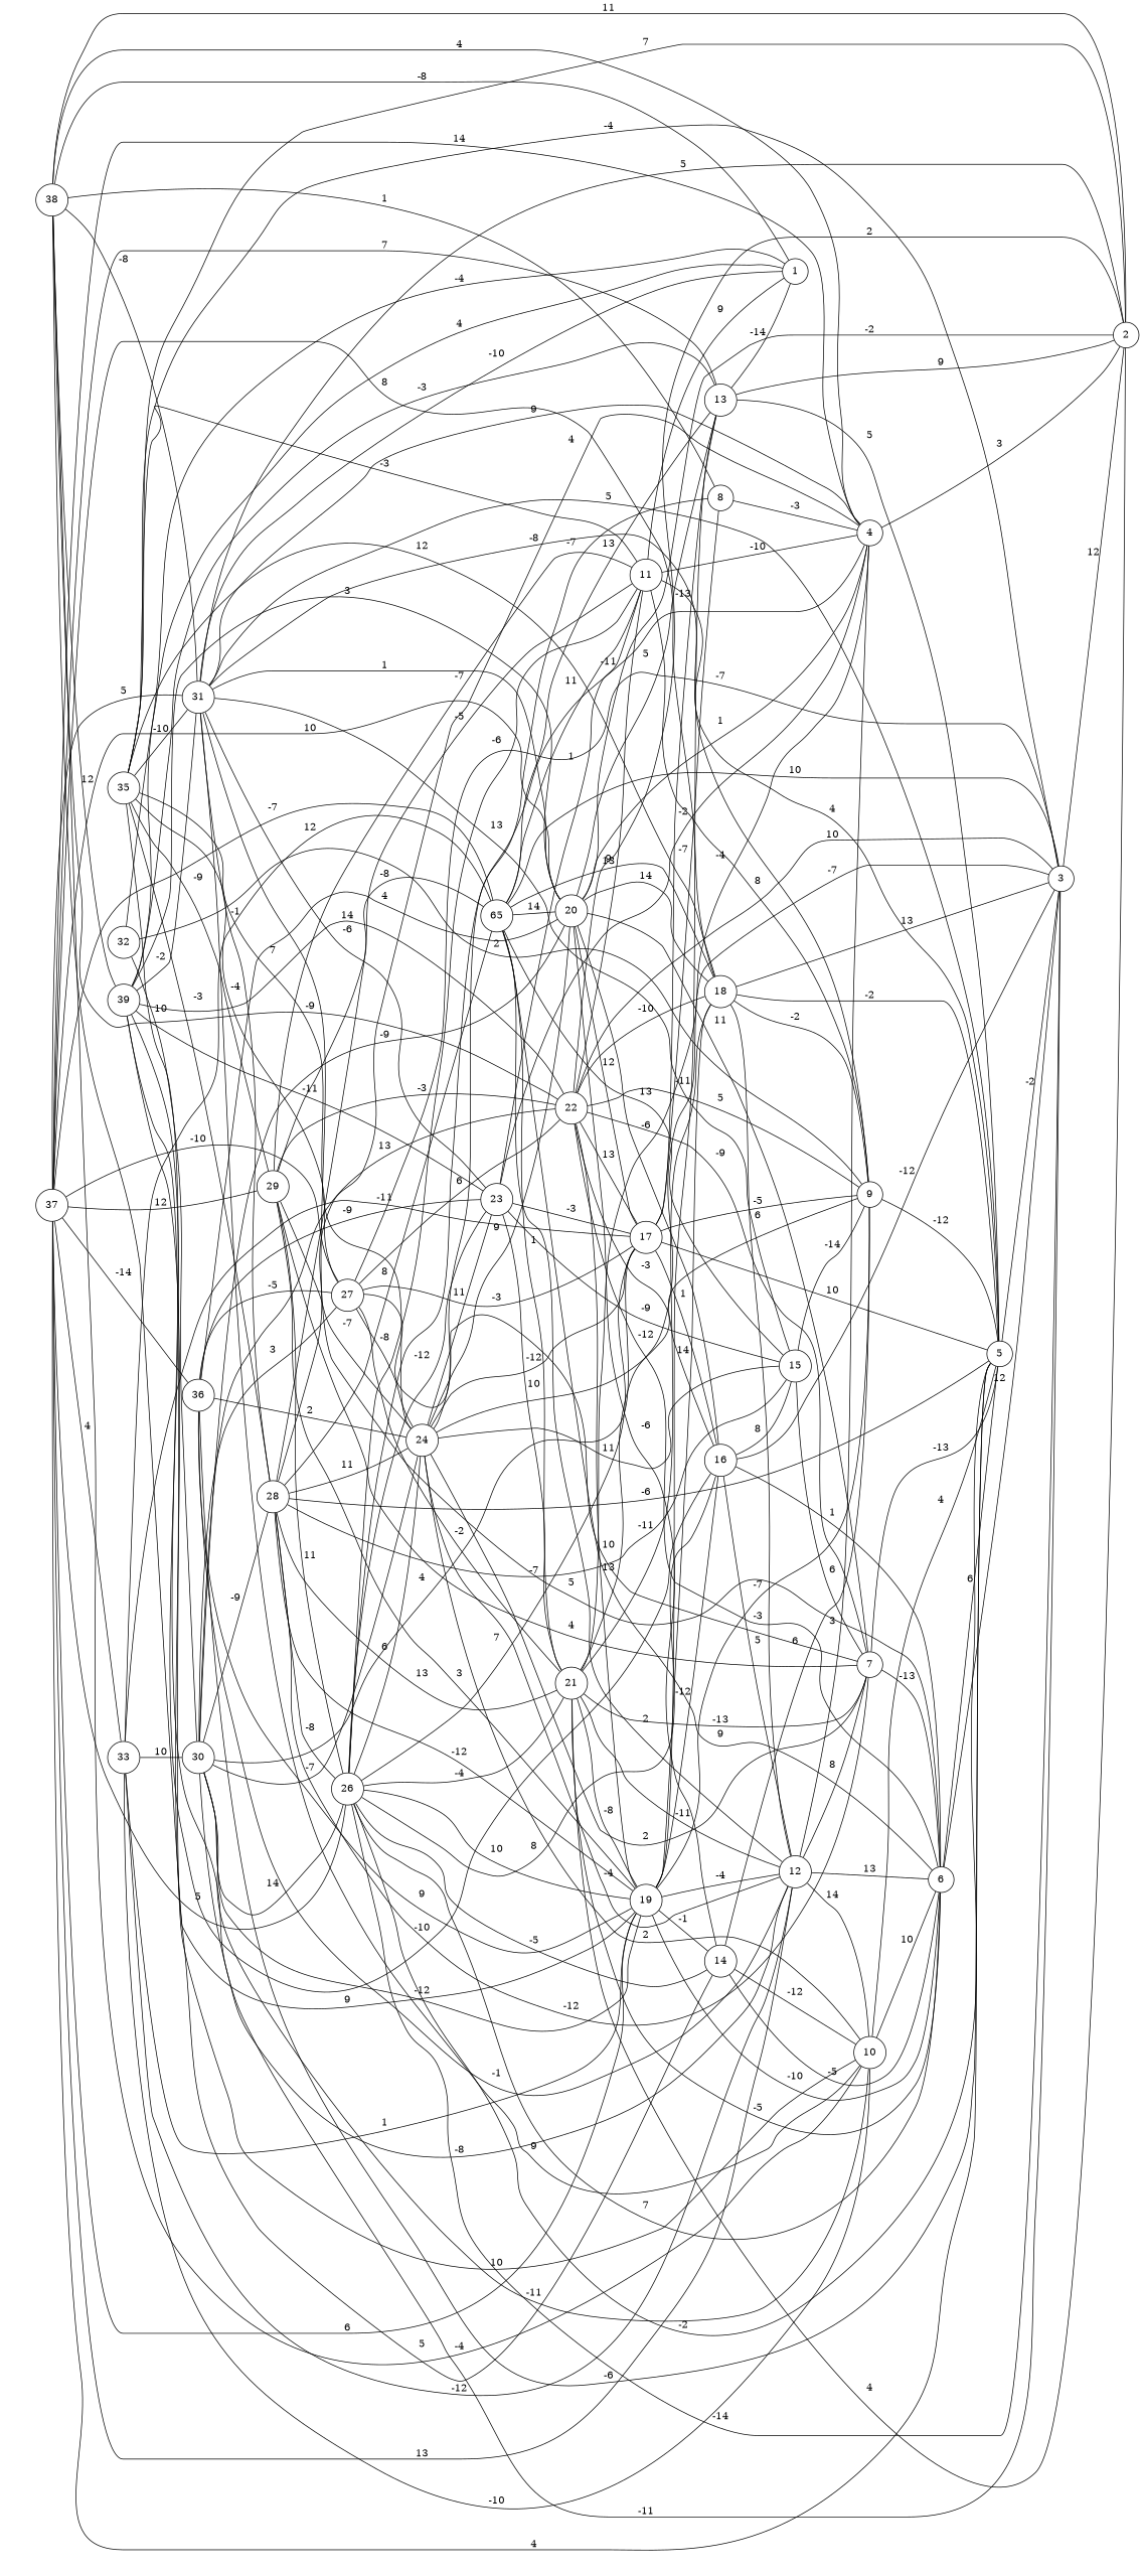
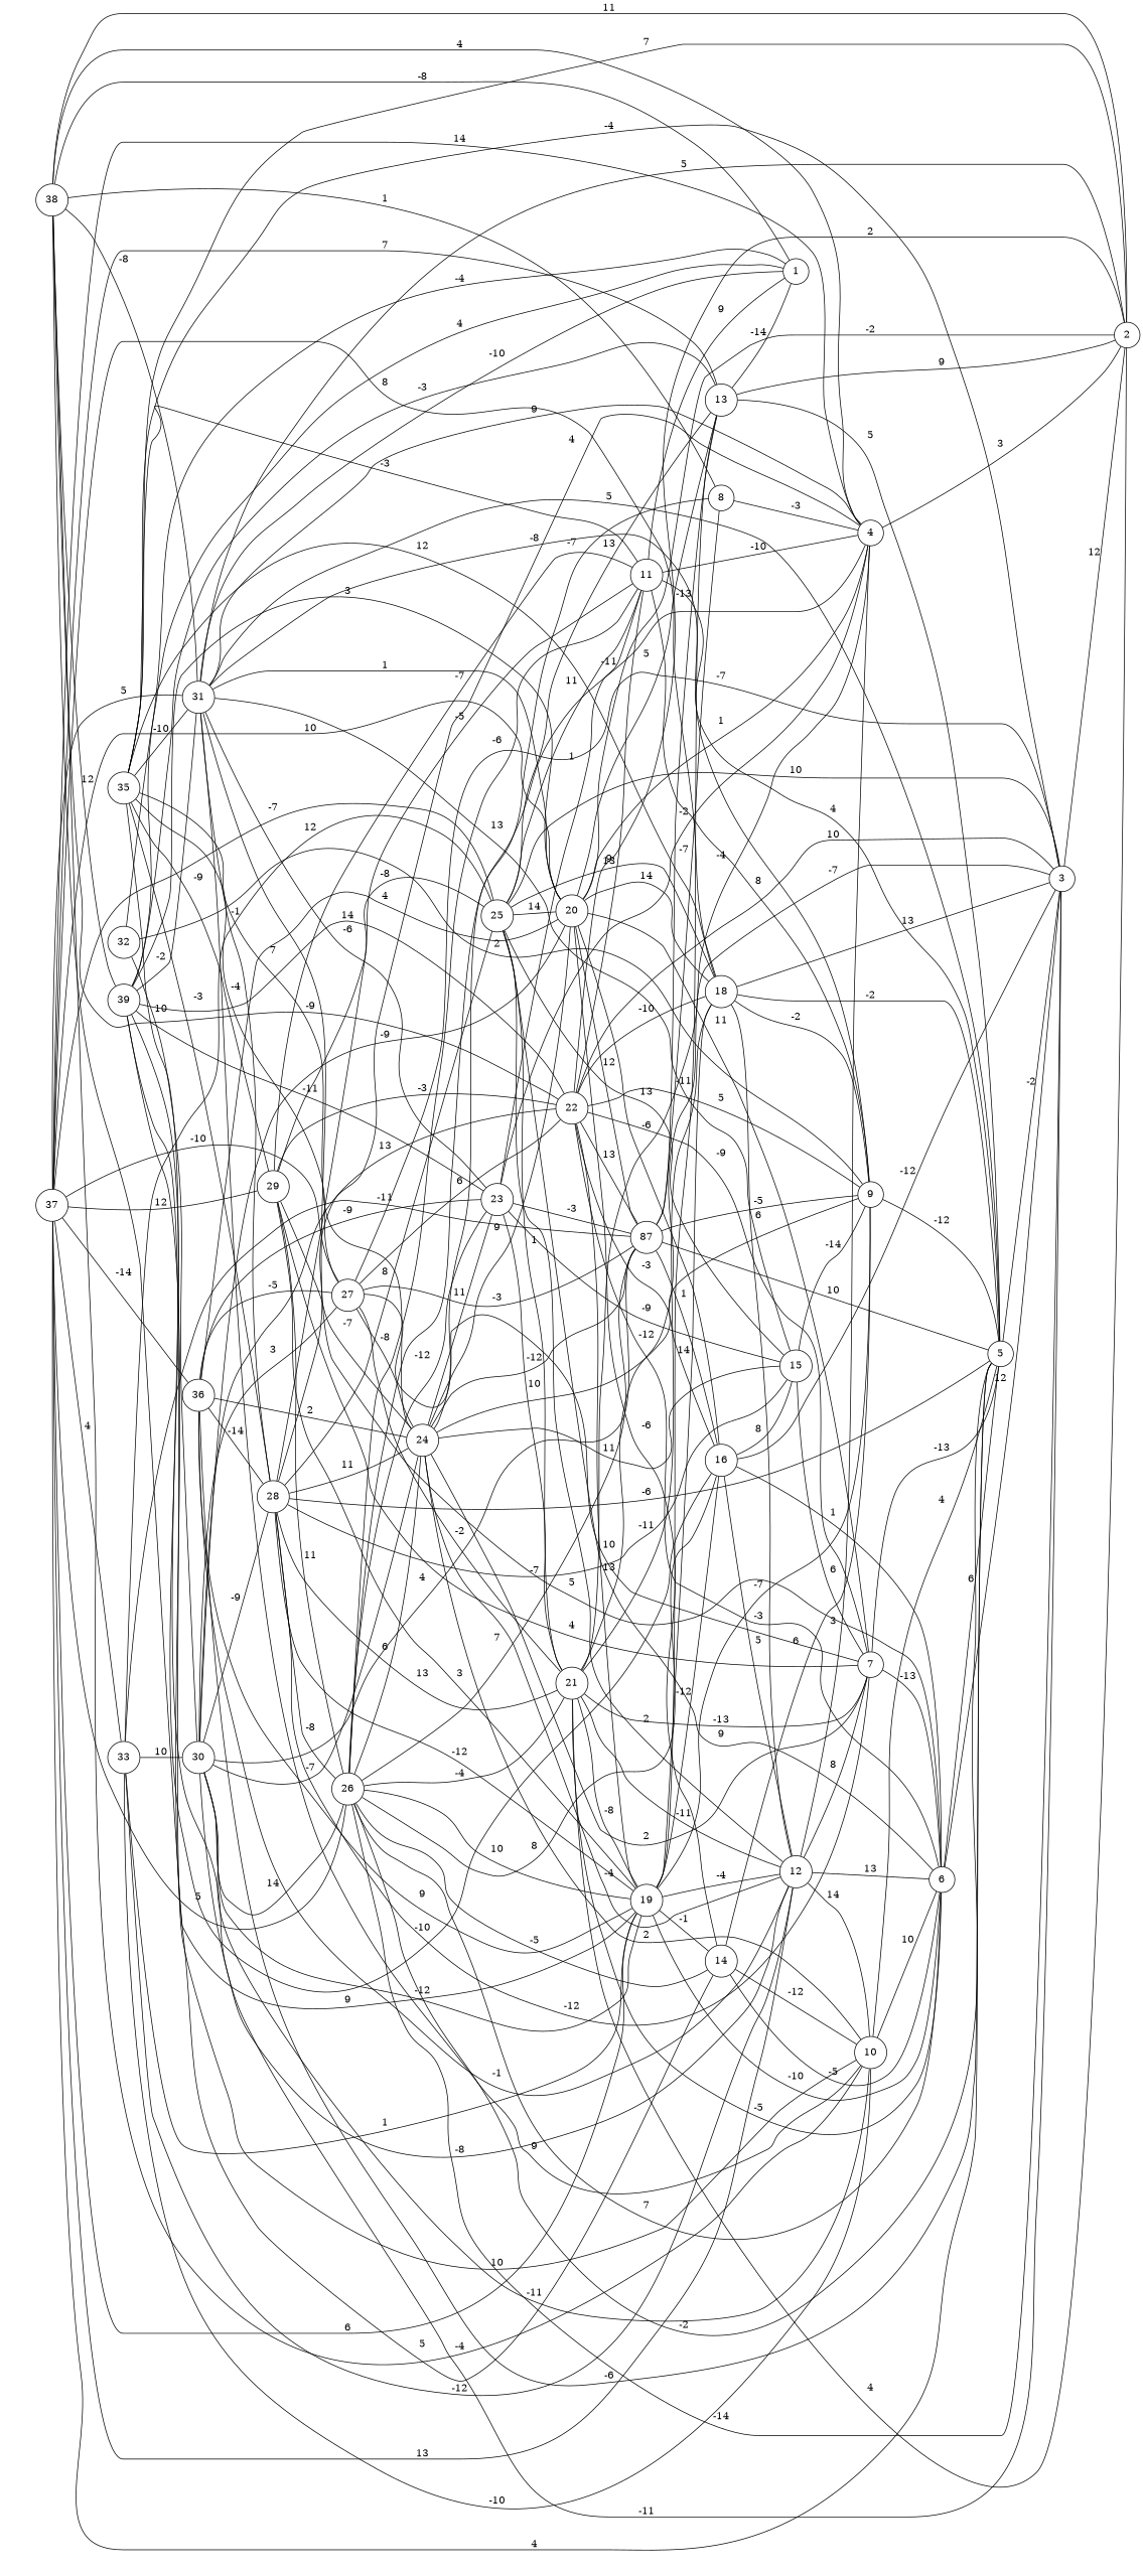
  graph {
    fontname="Helvetica,Arial,sans-serif"
    rankdir=LR
    node [shape=circle]
    38
    1
    2
    4
    8
    10
    19
    22
    31
    n10 [label=39]
    5
    6
    12
    13
    18
    14
    16
    9
    3
    11
-   17
+   17 [label=87]
    7
    20
    23
    28
    15
    21
-   25 [label=65]
+   25
    26
    24
    37
    27
    29
    33
    36
    30
    35
    32
    38 -- 1 [label=-8]
    38 -- 2 [label=11]
    38 -- 4 [label=4]
    38 -- 8 [label=1]
    38 -- 10 [label=-4]
    38 -- 19 [label=9]
    38 -- 22 [label=-9]
    38 -- 31 [label=-8]
    38 -- n10 [label=12]
    4 -- 2 [label=3]
    8 -- 4 [label=-3]
    10 -- 5 [label=4]
    10 -- 6 [label=10]
    19 -- 6 [label=-10]
    19 -- 12 [label=-4]
    19 -- 13 [label=-11]
    19 -- 18 [label=14]
    19 -- 14 [label=-1]
    19 -- 16 [label=-12]
    19 -- 9 [label=-7]
    22 -- 2 [label=2]
    22 -- 19 [label=13]
    22 -- 6 [label=-3]
    22 -- 18 [label=-10]
    22 -- 16 [label=-3]
    22 -- 9 [label=5]
    22 -- 3 [label=10]
    22 -- 11 [label=9]
    22 -- 17 [label=13]
    22 -- 7 [label=-9]
    31 -- 1 [label=-10]
    31 -- 2 [label=5]
    31 -- 4 [label=9]
    31 -- 10 [label=9]
    31 -- 5 [label=5]
    31 -- 6 [label=5]
    31 -- 9 [label=-8]
    31 -- 20 [label=1]
    31 -- 23 [label=-6]
    31 -- 28 [label=-1]
    31 -- 15 [label=13]
    n10 -- 1 [label=-4]
    n10 -- 10 [label=10]
    n10 -- 22 [label=14]
    n10 -- 31 [label=-2]
    n10 -- 13 [label=-3]
    n10 -- 14 [label=5]
    n10 -- 16 [label=-10]
    n10 -- 20 [label=3]
    n10 -- 23 [label=-11]
    5 -- 3 [label=-2]
    6 -- 5 [label=6]
    6 -- 3 [label=12]
    12 -- 4 [label=3]
    12 -- 10 [label=14]
    12 -- 6 [label=13]
    12 -- 7 [label=8]
    13 -- 1 [label=-14]
    13 -- 2 [label=9]
    13 -- 5 [label=5]
    18 -- 5 [label=-2]
    18 -- 12 [label=6]
    18 -- 9 [label=-2]
    18 -- 3 [label=13]
    14 -- 10 [label=-12]
    14 -- 6 [label=-5]
    14 -- 9 [label=6]
    16 -- 6 [label=1]
    16 -- 12 [label=5]
    16 -- 3 [label=-12]
    16 -- 15 [label=8]
    9 -- 5 [label=-12]
    3 -- 2 [label=12]
    11 -- 1 [label=9]
    11 -- 4 [label=-10]
    11 -- 5 [label=4]
    11 -- 9 [label=8]
    17 -- 8 [label=-7]
    17 -- 5 [label=10]
    17 -- 13 [label=-13]
    17 -- 16 [label=1]
    17 -- 9 [label=-5]
    7 -- 5 [label=-13]
    7 -- 6 [label=-13]
    20 -- 2 [label=-2]
    20 -- 4 [label=1]
    20 -- 13 [label=5]
    20 -- 18 [label=14]
    20 -- 14 [label=-6]
    20 -- 16 [label=-6]
    20 -- 17 [label=12]
    20 -- 7 [label=11]
    23 -- 4 [label=-2]
    23 -- 11 [label=1]
    23 -- 17 [label=-3]
    23 -- 15 [label=-9]
    23 -- 21 [label=10]
    28 -- 4 [label=4]
    28 -- 19 [label=-12]
    28 -- 5 [label=-6]
    28 -- 11 [label=-5]
    28 -- 7 [label=-12]
    28 -- 15 [label=-7]
    28 -- 21 [label=13]
    28 -- 25 [label=8]
    28 -- 26 [label=-8]
    28 -- 24 [label=11]
    15 -- 9 [label=-14]
    15 -- 7 [label=6]
    21 -- 2 [label=4]
    21 -- 4 [label=-4]
    21 -- 19 [label=-8]
    21 -- 6 [label=-5]
    21 -- 12 [label=-11]
    21 -- 18 [label=-11]
    21 -- 3 [label=-7]
    21 -- 7 [label=-13]
    25 -- 6 [label=9]
    25 -- 12 [label=2]
    25 -- 13 [label=13]
    25 -- 18 [label=13]
    25 -- 3 [label=10]
    25 -- 11 [label=11]
    25 -- 20 [label=14]
    25 -- 15 [label=13]
    25 -- 21 [label=1]
    26 -- 4 [label=-11]
    26 -- 19 [label=10]
    26 -- 5 [label=-2]
    26 -- 6 [label=7]
    26 -- 14 [label=-5]
    26 -- 16 [label=8]
    26 -- 3 [label=-14]
    26 -- 11 [label=-6]
    26 -- 17 [label=7]
    26 -- 23 [label=-12]
    26 -- 21 [label=-4]
    26 -- 24 [label=6]
    24 -- 8 [label=-7]
    24 -- 10 [label=2]
    24 -- 12 [label=-4]
    24 -- 9 [label=-12]
    24 -- 17 [label=-12]
    24 -- 7 [label=2]
    24 -- 20 [label=9]
    24 -- 23 [label=11]
    24 -- 15 [label=11]
    37 -- 4 [label=14]
    37 -- 19 [label=6]
    37 -- 31 [label=5]
    37 -- 5 [label=4]
    37 -- 12 [label=13]
    37 -- 13 [label=7]
    37 -- 18 [label=8]
    37 -- 20 [label=10]
    37 -- 25 [label=-7]
    37 -- 26 [label=5]
    37 -- 27 [label=-10]
    37 -- 29 [label=12]
    37 -- 33 [label=4]
    37 -- 36 [label=-14]
    27 -- 22 [label=6]
    27 -- 3 [label=-7]
    27 -- 17 [label=-3]
    27 -- 7 [label=10]
    27 -- 21 [label=-2]
    27 -- 24 [label=-8]
    29 -- 19 [label=3]
    29 -- 22 [label=-3]
    29 -- 11 [label=-7]
    29 -- 7 [label=4]
    29 -- 25 [label=-8]
    29 -- 26 [label=11]
    29 -- 24 [label=-7]
    33 -- 10 [label=-10]
    33 -- 19 [label=1]
    33 -- 12 [label=-12]
    33 -- 17 [label=-11]
    33 -- 25 [label=12]
    33 -- 30 [label=10]
    36 -- 19 [label=9]
    36 -- 5 [label=-6]
    36 -- 12 [label=-1]
    36 -- 20 [label=4]
    36 -- 23 [label=-9]
+   36 -- 28 [label=-14]
    36 -- 24 [label=2]
    36 -- 27 [label=-5]
    30 -- 10 [label=-11]
    30 -- 19 [label=-12]
    30 -- 22 [label=13]
    30 -- 3 [label=-11]
    30 -- 17 [label=4]
    30 -- 20 [label=-9]
    30 -- 28 [label=-9]
    30 -- 26 [label=14]
    30 -- 24 [label=-7]
    30 -- 27 [label=3]
    35 -- 2 [label=7]
    35 -- 31 [label=-10]
    35 -- 12 [label=-8]
    35 -- 18 [label=12]
    35 -- 3 [label=-4]
    35 -- 11 [label=-3]
    35 -- 28 [label=-3]
    35 -- 24 [label=7]
    35 -- 27 [label=-4]
    35 -- 29 [label=-9]
    32 -- 1 [label=4]
    32 -- 9 [label=2]
    32 -- 30 [label=10]
  }
